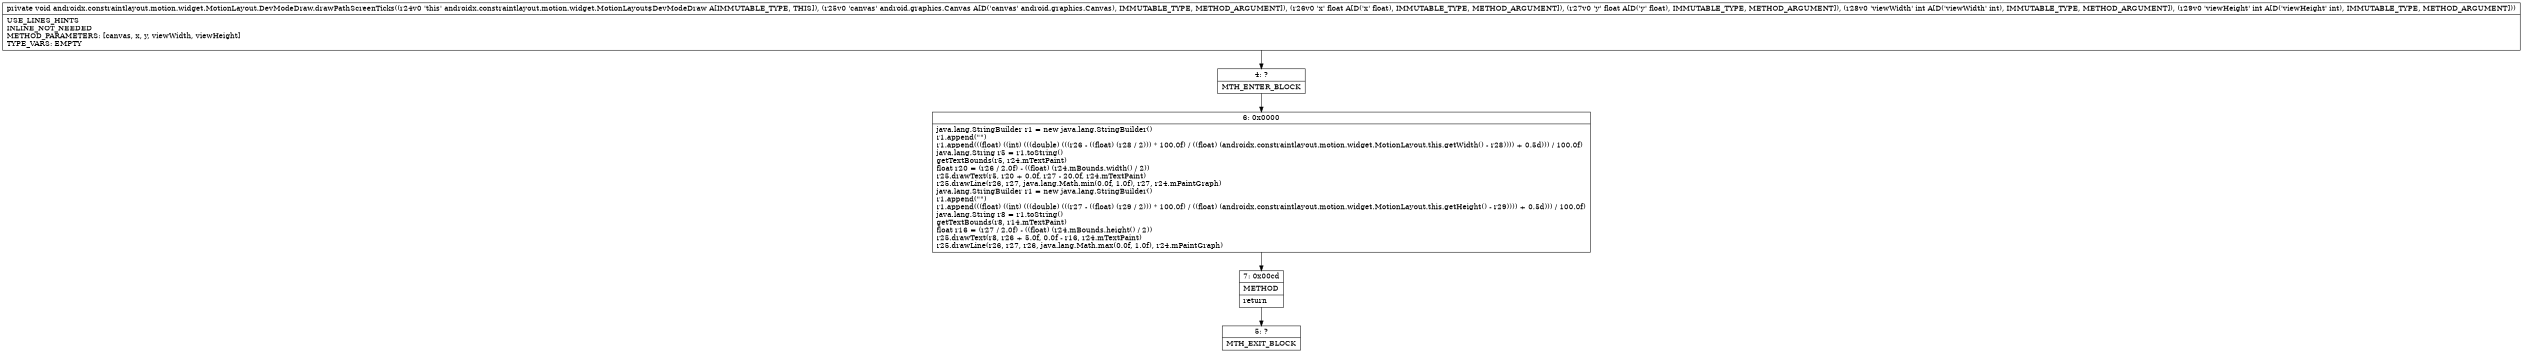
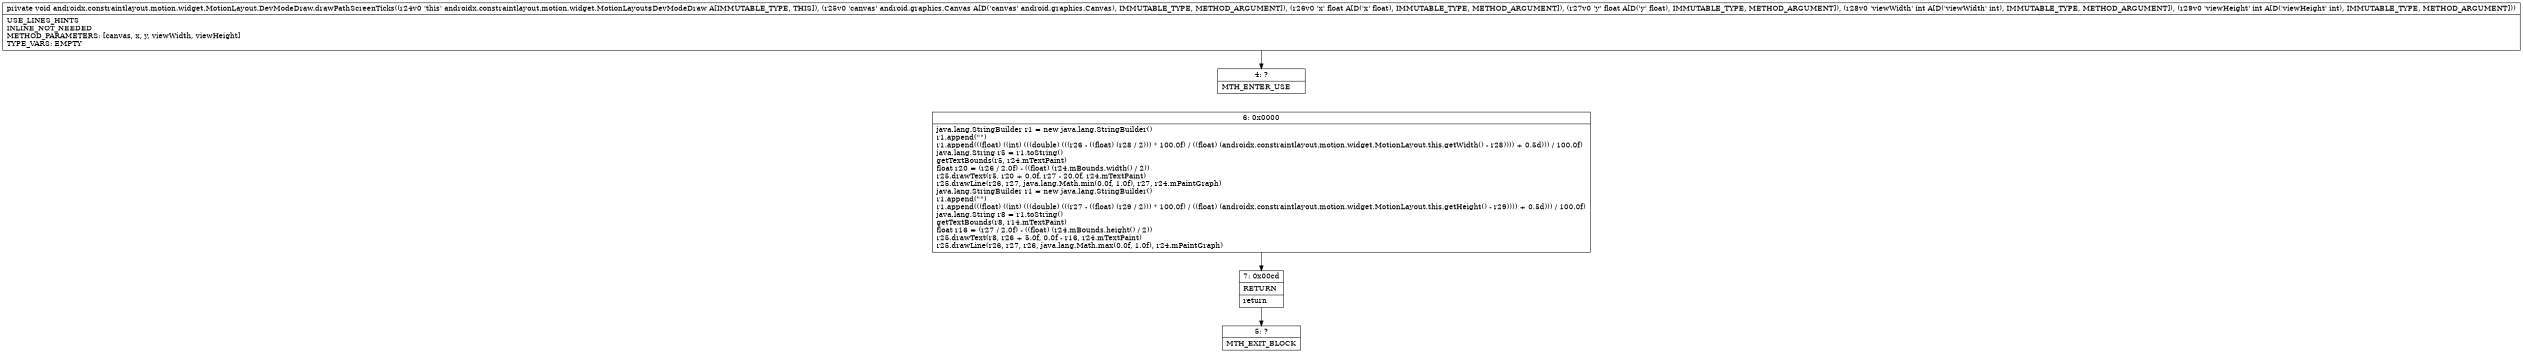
  digraph {
    node [shape=record]
-   n1 [label="{4\:\ ?|MTH_ENTER_BLOCK\l}"]
+   n1 [label="{4\:\ ?|MTH_ENTER_USE\l}"]
    n2 [label="{6\:\ 0x0000|java.lang.StringBuilder r1 = new java.lang.StringBuilder()\lr1.append(\"\")\lr1.append(((float) ((int) (((double) (((r26 \- ((float) (r28 \/ 2))) * 100.0f) \/ ((float) (androidx.constraintlayout.motion.widget.MotionLayout.this.getWidth() \- r28)))) + 0.5d))) \/ 100.0f)\ljava.lang.String r5 = r1.toString()\lgetTextBounds(r5, r24.mTextPaint)\lfloat r20 = (r26 \/ 2.0f) \- ((float) (r24.mBounds.width() \/ 2))\lr25.drawText(r5, r20 + 0.0f, r27 \- 20.0f, r24.mTextPaint)\lr25.drawLine(r26, r27, java.lang.Math.min(0.0f, 1.0f), r27, r24.mPaintGraph)\ljava.lang.StringBuilder r1 = new java.lang.StringBuilder()\lr1.append(\"\")\lr1.append(((float) ((int) (((double) (((r27 \- ((float) (r29 \/ 2))) * 100.0f) \/ ((float) (androidx.constraintlayout.motion.widget.MotionLayout.this.getHeight() \- r29)))) + 0.5d))) \/ 100.0f)\ljava.lang.String r8 = r1.toString()\lgetTextBounds(r8, r14.mTextPaint)\lfloat r16 = (r27 \/ 2.0f) \- ((float) (r24.mBounds.height() \/ 2))\lr25.drawText(r8, r26 + 5.0f, 0.0f \- r16, r24.mTextPaint)\lr25.drawLine(r26, r27, r26, java.lang.Math.max(0.0f, 1.0f), r24.mPaintGraph)\l}"]
-   n3 [label="{7\:\ 0x00cd|METHOD\l|return\l}"]
+   n3 [label="{7\:\ 0x00cd|RETURN\l|return\l}"]
    n4 [label="{5\:\ ?|MTH_EXIT_BLOCK\l}"]
    n5 [label="{private void androidx.constraintlayout.motion.widget.MotionLayout.DevModeDraw.drawPathScreenTicks((r24v0 'this' androidx.constraintlayout.motion.widget.MotionLayout$DevModeDraw A[IMMUTABLE_TYPE, THIS]), (r25v0 'canvas' android.graphics.Canvas A[D('canvas' android.graphics.Canvas), IMMUTABLE_TYPE, METHOD_ARGUMENT]), (r26v0 'x' float A[D('x' float), IMMUTABLE_TYPE, METHOD_ARGUMENT]), (r27v0 'y' float A[D('y' float), IMMUTABLE_TYPE, METHOD_ARGUMENT]), (r28v0 'viewWidth' int A[D('viewWidth' int), IMMUTABLE_TYPE, METHOD_ARGUMENT]), (r29v0 'viewHeight' int A[D('viewHeight' int), IMMUTABLE_TYPE, METHOD_ARGUMENT]))  | USE_LINES_HINTS\lINLINE_NOT_NEEDED\lMETHOD_PARAMETERS: [canvas, x, y, viewWidth, viewHeight]\lTYPE_VARS: EMPTY\l}"]
-   n1 -> n2
    n2 -> n3
    n3 -> n4
    n5 -> n1
  }
